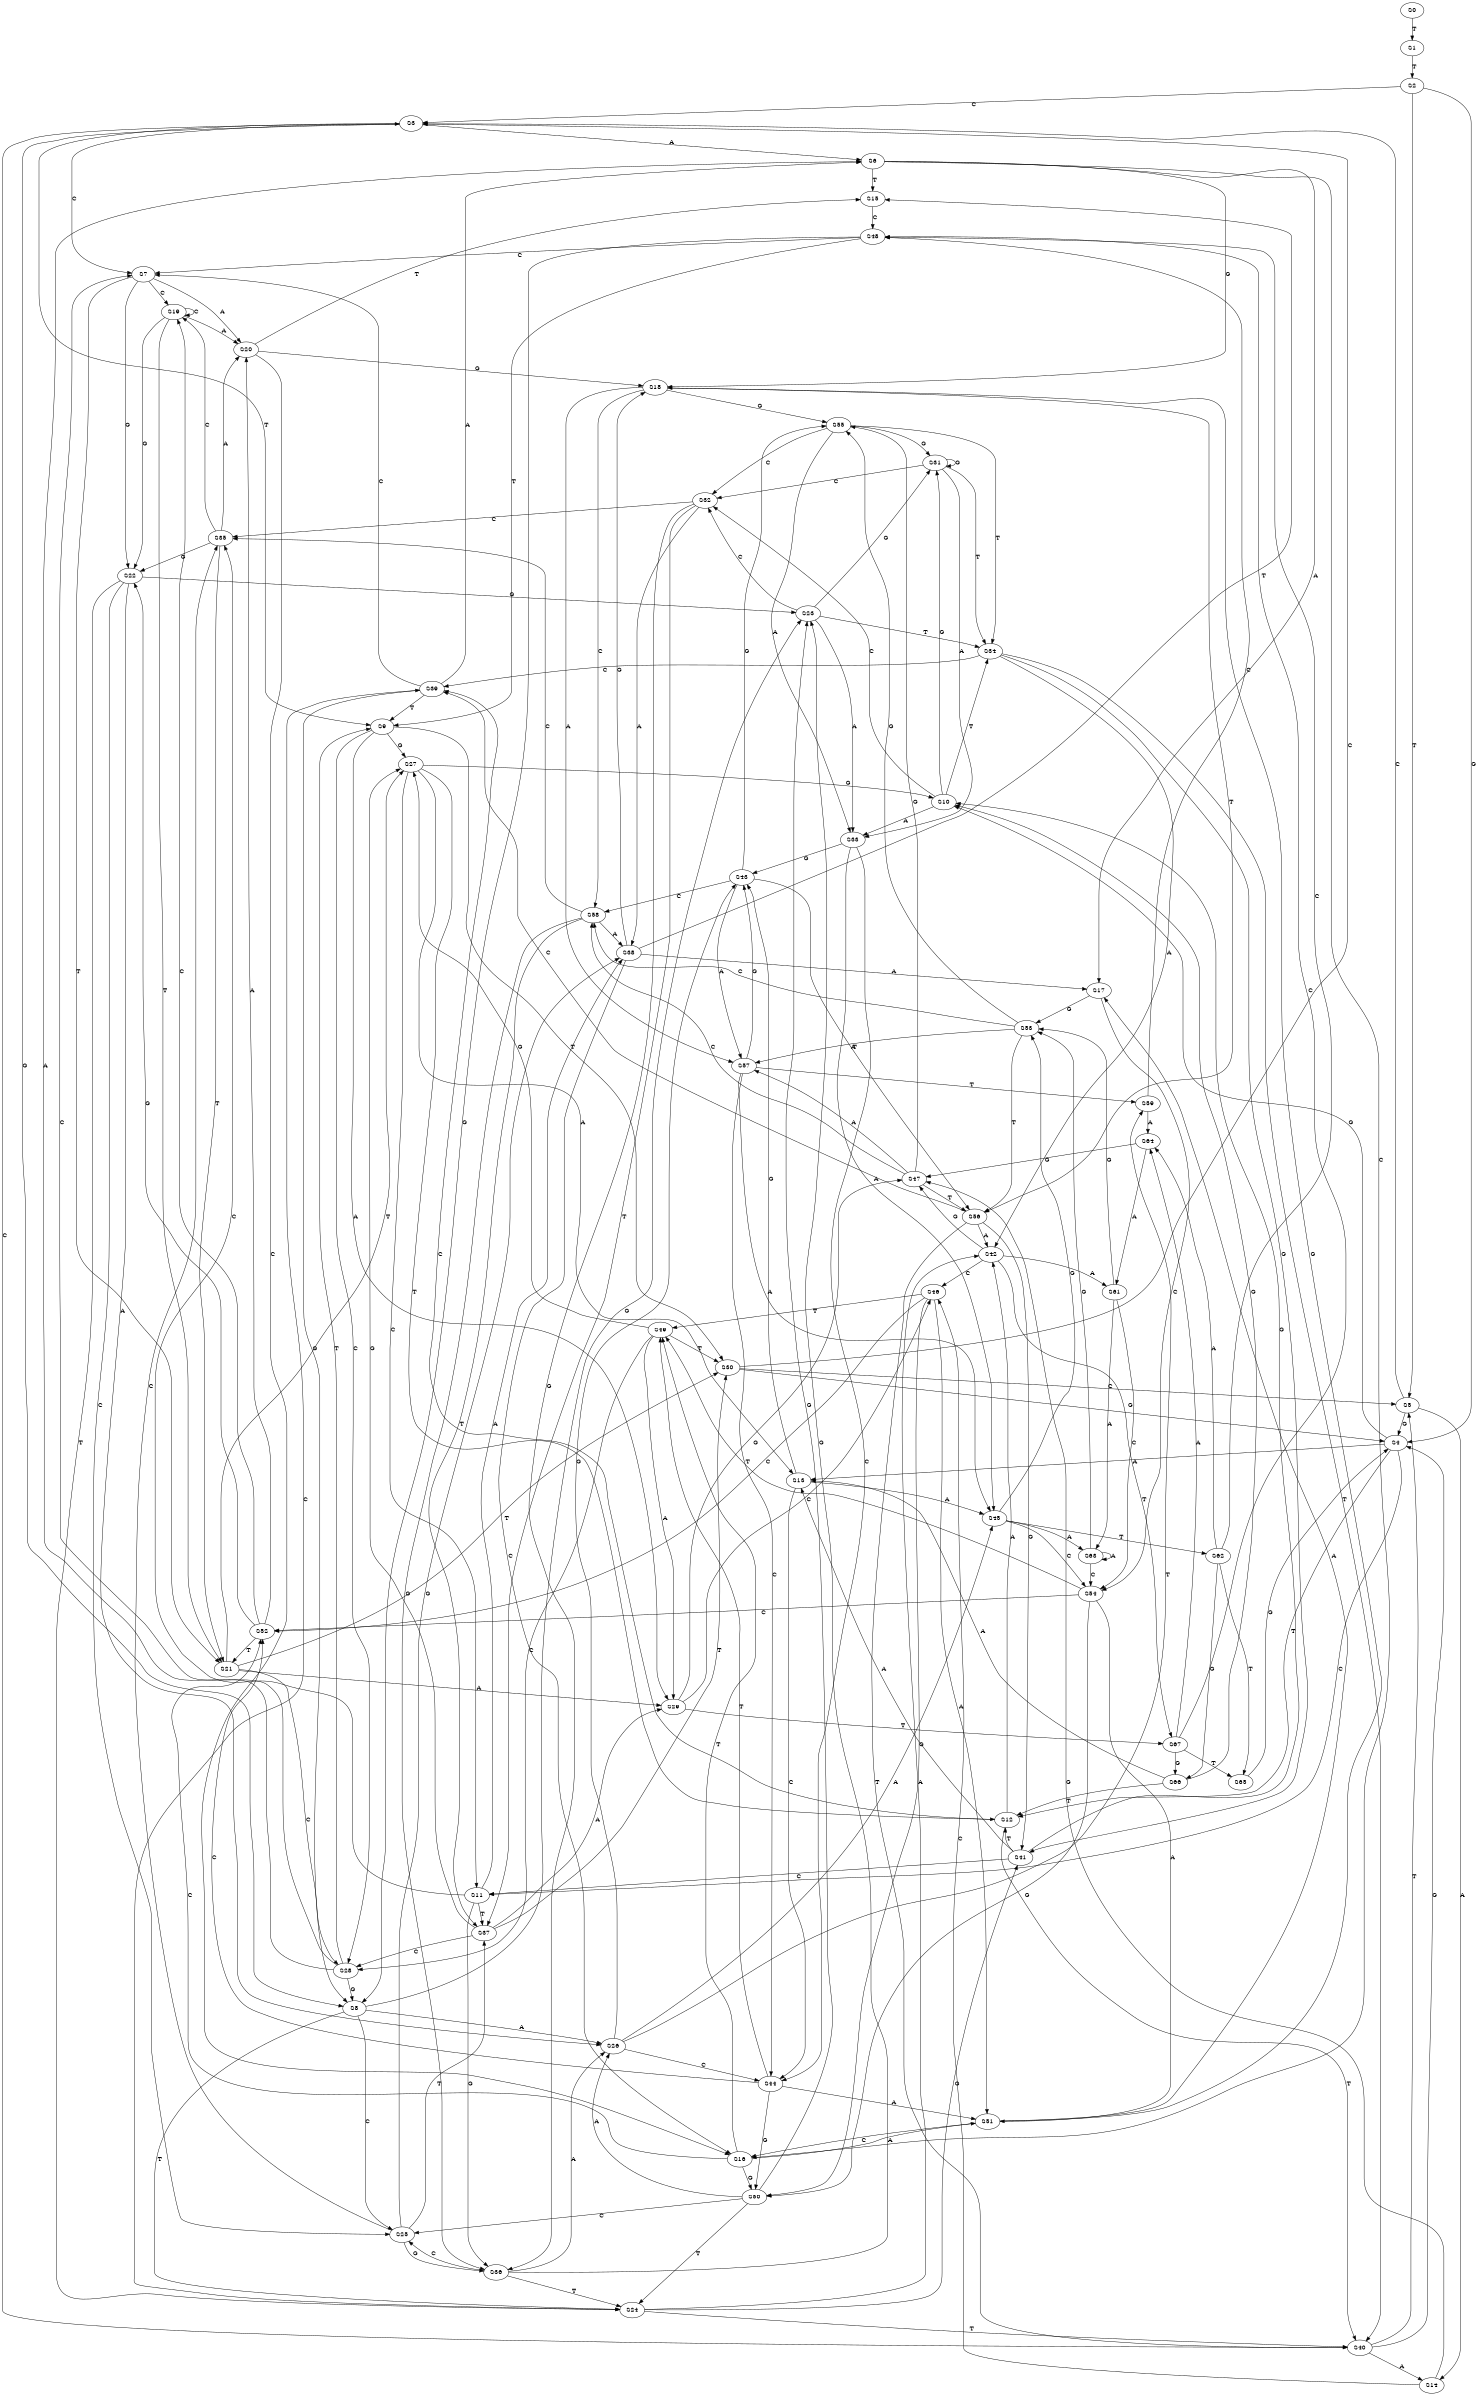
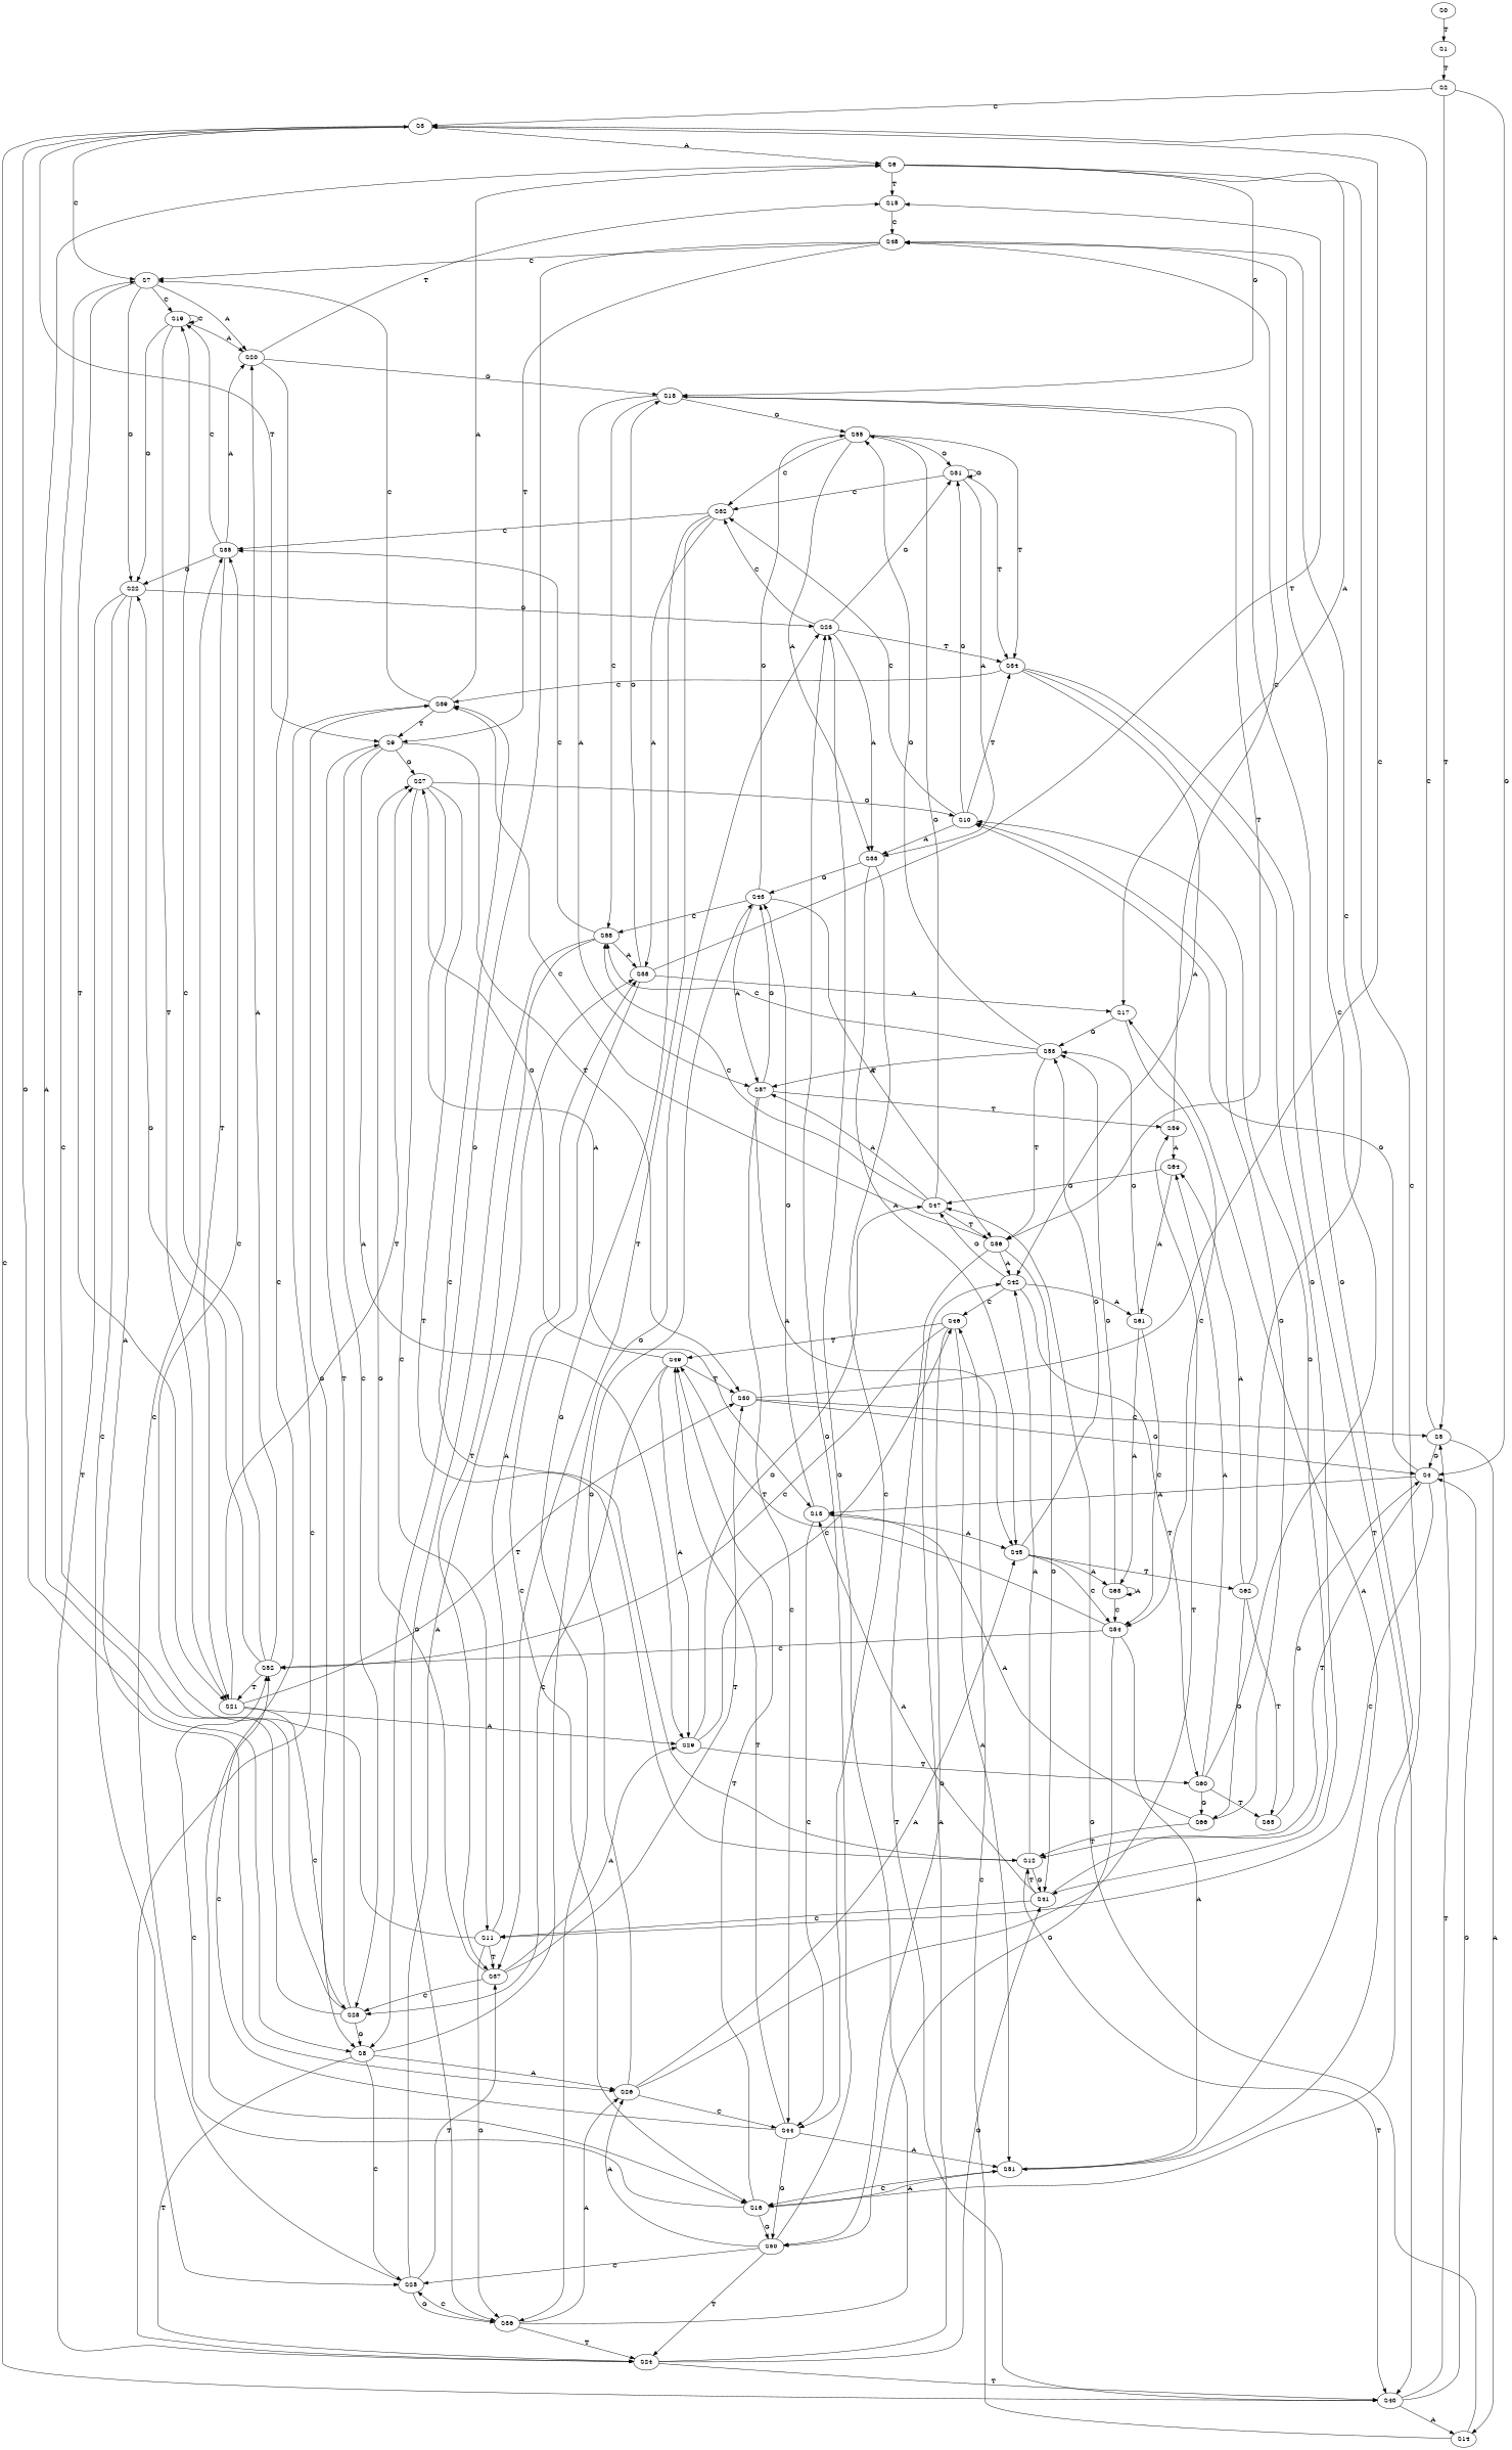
  strict digraph {
    S0
    S1
    S2
    S3
    S4
    S5
    S6
    S7
    S8
    S9
    S10
    S11
    S12
    S13
    S14
    S15
    S16
    S17
    S18
    S19
    S20
    S21
    S22
    S23
    S24
    S25
    S26
    S27
    S28
    S29
    S30
    S31
    S32
    S33
    S34
    S35
    S36
    S37
    S38
    S39
    S40
    S41
    S42
    S43
    S44
    S45
    S46
    S47
    S48
    S49
    S50
    S51
    S52
    S53
    S54
    S55
    S56
    S57
    S58
    S59
-   S60 [label=S67]
+   S60
    S61
    S62
    S63
    S64
    S65
    S66
    S0 -> S1 [label=T]
    S1 -> S2 [label=T]
    S2 -> S3 [label=C]
    S2 -> S4 [label=G]
    S2 -> S5 [label=T]
    S3 -> S6 [label=A]
    S3 -> S7 [label=C]
    S3 -> S8 [label=G]
    S3 -> S9 [label=T]
    S4 -> S10 [label=G]
    S4 -> S11 [label=C]
    S4 -> S12 [label=T]
    S4 -> S13 [label=A]
    S5 -> S3 [label=C]
    S5 -> S4 [label=G]
    S5 -> S14 [label=A]
    S6 -> S15 [label=T]
    S6 -> S16 [label=C]
    S6 -> S17 [label=A]
    S6 -> S18 [label=G]
    S7 -> S19 [label=C]
    S7 -> S20 [label=A]
    S7 -> S21 [label=T]
    S7 -> S22 [label=G]
    S8 -> S23 [label=G]
    S8 -> S24 [label=T]
    S8 -> S25 [label=C]
    S8 -> S26 [label=A]
    S9 -> S27 [label=G]
    S9 -> S28 [label=C]
    S9 -> S29 [label=A]
    S9 -> S30 [label=T]
    S10 -> S31 [label=G]
    S10 -> S32 [label=C]
    S10 -> S33 [label=A]
    S10 -> S34 [label=T]
    S11 -> S35 [label=C]
    S11 -> S36 [label=G]
    S11 -> S37 [label=T]
    S11 -> S38 [label=A]
    S12 -> S39 [label=C]
    S12 -> S40 [label=T]
+   S12 -> S41 [label=G]
    S12 -> S42 [label=A]
    S13 -> S43 [label=G]
    S13 -> S44 [label=C]
    S13 -> S45 [label=A]
    S14 -> S46 [label=C]
    S14 -> S47 [label=G]
    S15 -> S48 [label=C]
    S16 -> S49 [label=T]
    S16 -> S50 [label=G]
    S16 -> S51 [label=A]
    S16 -> S52 [label=C]
    S17 -> S53 [label=G]
    S17 -> S54 [label=C]
    S18 -> S55 [label=G]
    S18 -> S56 [label=T]
    S18 -> S57 [label=A]
    S18 -> S58 [label=C]
    S19 -> S19 [label=C]
    S19 -> S20 [label=A]
    S19 -> S21 [label=T]
    S19 -> S22 [label=G]
    S20 -> S15 [label=T]
    S20 -> S16 [label=C]
    S20 -> S18 [label=G]
    S21 -> S27 [label=T]
    S21 -> S28 [label=C]
    S21 -> S29 [label=A]
    S21 -> S30 [label=T]
    S22 -> S23 [label=G]
    S22 -> S24 [label=T]
    S22 -> S25 [label=C]
    S22 -> S26 [label=A]
    S23 -> S31 [label=G]
    S23 -> S32 [label=C]
    S23 -> S33 [label=A]
    S23 -> S34 [label=T]
    S24 -> S39 [label=C]
    S24 -> S40 [label=T]
    S24 -> S41 [label=G]
    S24 -> S42 [label=A]
    S25 -> S35 [label=C]
    S25 -> S36 [label=G]
    S25 -> S37 [label=T]
-   S25 -> S38 [label=G]
+   S25 -> S38 [label=A]
    S26 -> S43 [label=G]
    S26 -> S44 [label=C]
    S26 -> S45 [label=A]
    S26 -> S59 [label=T]
    S27 -> S10 [label=G]
    S27 -> S11 [label=C]
    S27 -> S12 [label=T]
    S27 -> S13 [label=A]
    S28 -> S6 [label=A]
    S28 -> S7 [label=C]
    S28 -> S8 [label=G]
    S28 -> S9 [label=T]
    S29 -> S46 [label=C]
    S29 -> S47 [label=G]
    S29 -> S60 [label=T]
    S30 -> S3 [label=C]
    S30 -> S4 [label=G]
    S30 -> S5 [label=C]
    S31 -> S31 [label=G]
    S31 -> S32 [label=C]
    S31 -> S33 [label=A]
    S31 -> S34 [label=T]
    S32 -> S35 [label=C]
    S32 -> S36 [label=G]
    S32 -> S37 [label=T]
    S32 -> S38 [label=A]
    S33 -> S43 [label=G]
    S33 -> S44 [label=C]
    S33 -> S45 [label=A]
    S34 -> S39 [label=C]
    S34 -> S40 [label=T]
    S34 -> S41 [label=G]
    S34 -> S42 [label=A]
    S35 -> S19 [label=C]
    S35 -> S20 [label=A]
    S35 -> S21 [label=T]
    S35 -> S22 [label=G]
    S36 -> S23 [label=G]
    S36 -> S24 [label=T]
    S36 -> S25 [label=C]
    S36 -> S26 [label=A]
    S37 -> S27 [label=G]
    S37 -> S28 [label=C]
    S37 -> S29 [label=A]
    S37 -> S30 [label=T]
    S38 -> S15 [label=T]
    S38 -> S16 [label=C]
    S38 -> S17 [label=A]
    S38 -> S18 [label=G]
    S39 -> S6 [label=A]
    S39 -> S7 [label=C]
    S39 -> S8 [label=G]
    S39 -> S9 [label=T]
    S40 -> S3 [label=C]
    S40 -> S4 [label=G]
    S40 -> S5 [label=T]
    S40 -> S14 [label=A]
    S41 -> S10 [label=G]
    S41 -> S11 [label=C]
    S41 -> S12 [label=T]
    S41 -> S13 [label=A]
    S42 -> S46 [label=C]
    S42 -> S47 [label=G]
    S42 -> S60 [label=T]
    S42 -> S61 [label=A]
    S43 -> S55 [label=G]
    S43 -> S56 [label=T]
    S43 -> S57 [label=A]
    S43 -> S58 [label=C]
    S44 -> S49 [label=T]
    S44 -> S50 [label=G]
    S44 -> S51 [label=A]
    S44 -> S52 [label=C]
    S45 -> S53 [label=G]
    S45 -> S54 [label=C]
    S45 -> S62 [label=T]
    S45 -> S63 [label=A]
    S46 -> S49 [label=T]
    S46 -> S50 [label=G]
    S46 -> S51 [label=A]
    S46 -> S52 [label=C]
    S47 -> S55 [label=G]
    S47 -> S56 [label=T]
    S47 -> S57 [label=A]
    S47 -> S58 [label=C]
    S48 -> S7 [label=C]
    S48 -> S8 [label=G]
    S48 -> S9 [label=T]
    S49 -> S27 [label=G]
    S49 -> S28 [label=C]
    S49 -> S29 [label=A]
    S49 -> S30 [label=T]
    S50 -> S23 [label=G]
    S50 -> S24 [label=T]
    S50 -> S25 [label=C]
    S50 -> S26 [label=A]
    S51 -> S16 [label=C]
    S51 -> S17 [label=A]
    S51 -> S18 [label=G]
    S52 -> S19 [label=C]
    S52 -> S20 [label=A]
    S52 -> S21 [label=T]
    S52 -> S22 [label=G]
    S53 -> S55 [label=G]
    S53 -> S56 [label=T]
    S53 -> S57 [label=A]
    S53 -> S58 [label=C]
    S54 -> S49 [label=T]
    S54 -> S50 [label=G]
    S54 -> S51 [label=A]
    S54 -> S52 [label=C]
    S55 -> S31 [label=G]
    S55 -> S32 [label=C]
    S55 -> S33 [label=A]
    S55 -> S34 [label=T]
    S56 -> S39 [label=C]
    S56 -> S40 [label=T]
    S56 -> S41 [label=G]
    S56 -> S42 [label=A]
    S57 -> S43 [label=G]
    S57 -> S44 [label=C]
    S57 -> S45 [label=A]
    S57 -> S59 [label=T]
    S58 -> S35 [label=C]
    S58 -> S36 [label=G]
    S58 -> S37 [label=T]
    S58 -> S38 [label=A]
    S59 -> S48 [label=C]
    S59 -> S64 [label=A]
    S60 -> S48 [label=C]
    S60 -> S64 [label=A]
    S60 -> S65 [label=T]
    S60 -> S66 [label=G]
    S61 -> S53 [label=G]
    S61 -> S54 [label=C]
    S61 -> S63 [label=A]
    S62 -> S48 [label=C]
    S62 -> S64 [label=A]
    S62 -> S65 [label=T]
    S62 -> S66 [label=G]
    S63 -> S53 [label=G]
    S63 -> S54 [label=C]
    S63 -> S63 [label=A]
    S64 -> S47 [label=G]
    S64 -> S61 [label=A]
    S65 -> S4 [label=G]
    S66 -> S10 [label=G]
    S66 -> S12 [label=T]
    S66 -> S13 [label=A]
  }
